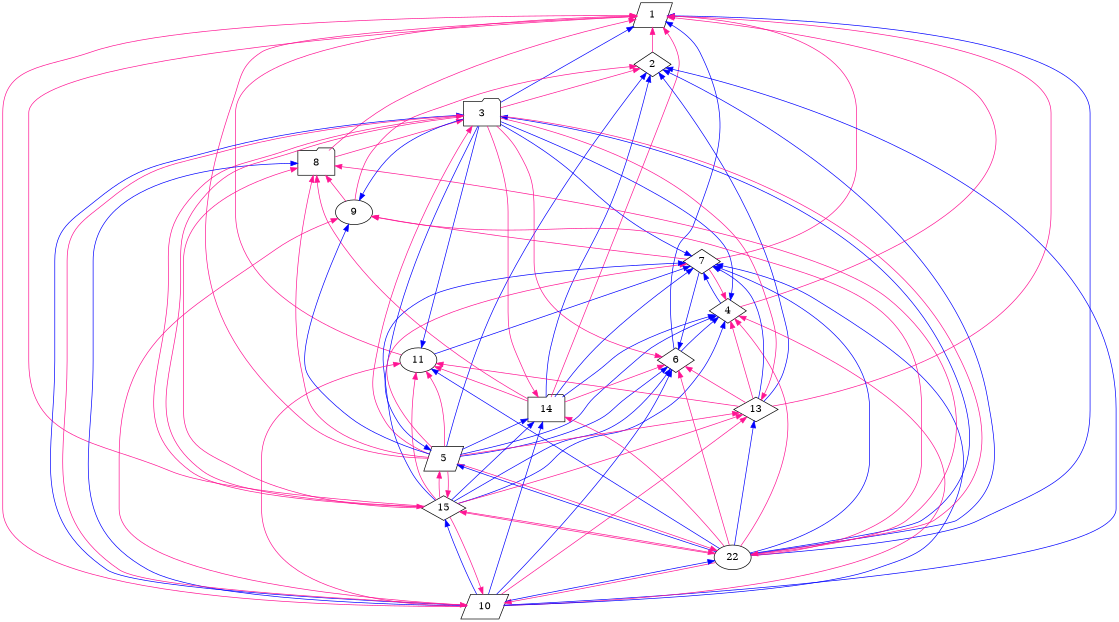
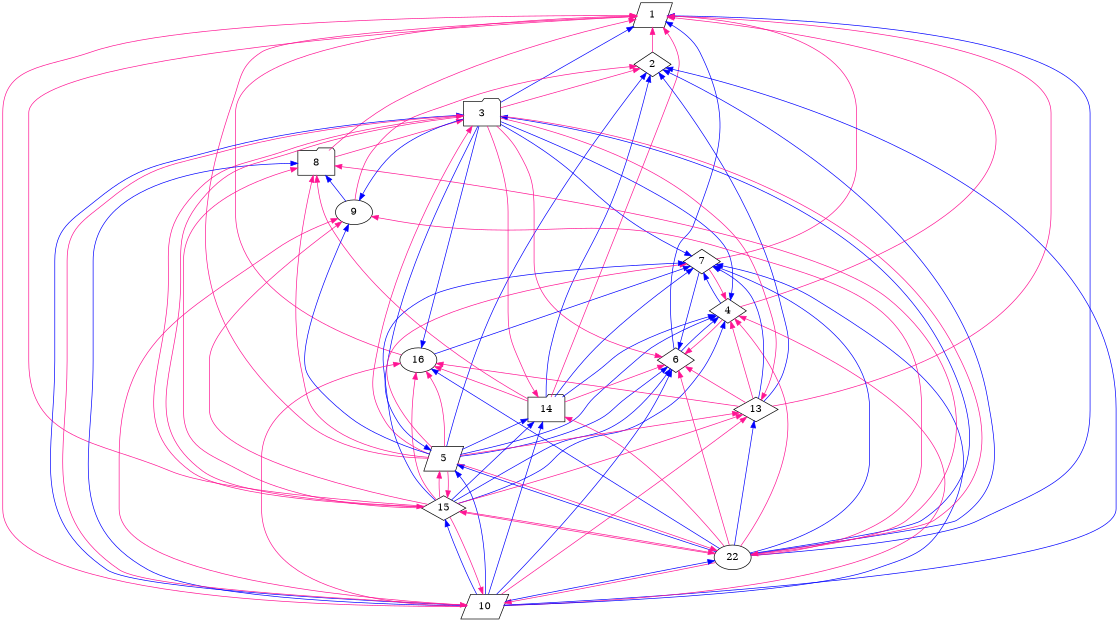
  strict digraph {
    node [shape=diamond]
    edge [color=deeppink dir=back]
    n1 [height=0.5 label=1 shape=parallelogram width=0.75]
    n2 [height=0.5 label=2 width=0.75]
    n3 [height=0.5 label=3 shape=folder width=0.75]
    n4 [height=0.5 label=4 width=0.75]
    n5 [height=0.5 label=5 shape=parallelogram width=0.75]
    n6 [height=0.5 label=6 width=0.75]
    n7 [height=0.5 label=7 width=0.75]
    n8 [height=0.5 label=8 shape=folder width=0.75]
    n9 [height=0.5 label=10 shape=parallelogram width=0.75]
-   n10 [height=0.5 label=11 shape=ellipse width=0.75]
+   n10 [height=0.5 label=16 shape=ellipse width=0.75]
    n11 [height=0.5 label=22 shape=ellipse width=0.75]
    n12 [height=0.5 label=13 width=0.75]
    n13 [height=0.5 label=14 shape=folder width=0.75]
    n14 [height=0.5 label=15 width=0.75]
    n15 [height=0.5 label=9 shape=ellipse width=0.75]
    n1 -> n2
    n1 -> n3 [color=blue]
    n1 -> n4
    n1 -> n5
    n1 -> n6 [color=blue]
    n1 -> n7
    n1 -> n8
    n1 -> n9
    n1 -> n10
    n1 -> n11 [color=blue]
    n1 -> n12
    n1 -> n13
    n1 -> n14
    n2 -> n3
    n2 -> n5 [color=blue]
    n2 -> n9 [color=blue]
    n2 -> n11 [color=blue]
    n2 -> n12 [color=blue]
    n2 -> n13 [color=blue]
    n2 -> n15
    n3 -> n5
    n3 -> n8
    n3 -> n9 [color=blue]
    n3 -> n11 [color=blue]
    n3 -> n14
    n4 -> n3 [color=blue]
    n4 -> n5 [color=blue]
    n4 -> n6 [color=blue]
    n4 -> n7
    n4 -> n9
    n4 -> n11
    n4 -> n12
    n4 -> n13 [color=blue]
    n4 -> n14 [color=blue]
    n5 -> n3 [color=blue]
+   n5 -> n9 [color=blue]
    n5 -> n11 [color=blue]
    n5 -> n14
    n6 -> n3
+   n6 -> n4
    n6 -> n5 [color=blue]
    n6 -> n7 [color=blue]
    n6 -> n9 [color=blue]
    n6 -> n11
    n6 -> n12
    n6 -> n13
    n6 -> n14 [color=blue]
    n7 -> n3 [color=blue]
    n7 -> n4 [color=blue]
    n7 -> n5
    n7 -> n9 [color=blue]
    n7 -> n10 [color=blue]
    n7 -> n11 [color=blue]
    n7 -> n12 [color=blue]
    n7 -> n13 [color=blue]
    n7 -> n14 [color=blue]
    n8 -> n5
    n8 -> n9 [color=blue]
    n8 -> n11
    n8 -> n13
    n8 -> n14
-   n8 -> n15
+   n8 -> n15 [color=blue]
    n9 -> n3
    n9 -> n11
    n9 -> n14
    n10 -> n3 [color=blue]
    n10 -> n5
    n10 -> n9
    n10 -> n11 [color=blue]
    n10 -> n12
    n10 -> n13
    n10 -> n14
    n11 -> n3
    n11 -> n5
    n11 -> n9 [color=blue]
    n11 -> n14
    n12 -> n3
    n12 -> n5
    n12 -> n9
    n12 -> n11 [color=blue]
    n12 -> n14
    n13 -> n3
    n13 -> n5 [color=blue]
    n13 -> n9 [color=blue]
    n13 -> n11
    n13 -> n14 [color=blue]
    n14 -> n3
    n14 -> n5
    n14 -> n9 [color=blue]
    n14 -> n11
    n15 -> n3 [color=blue]
    n15 -> n5 [color=blue]
    n15 -> n9
    n15 -> n11
-   n15 -> n7
+   n15 -> n14
  }
